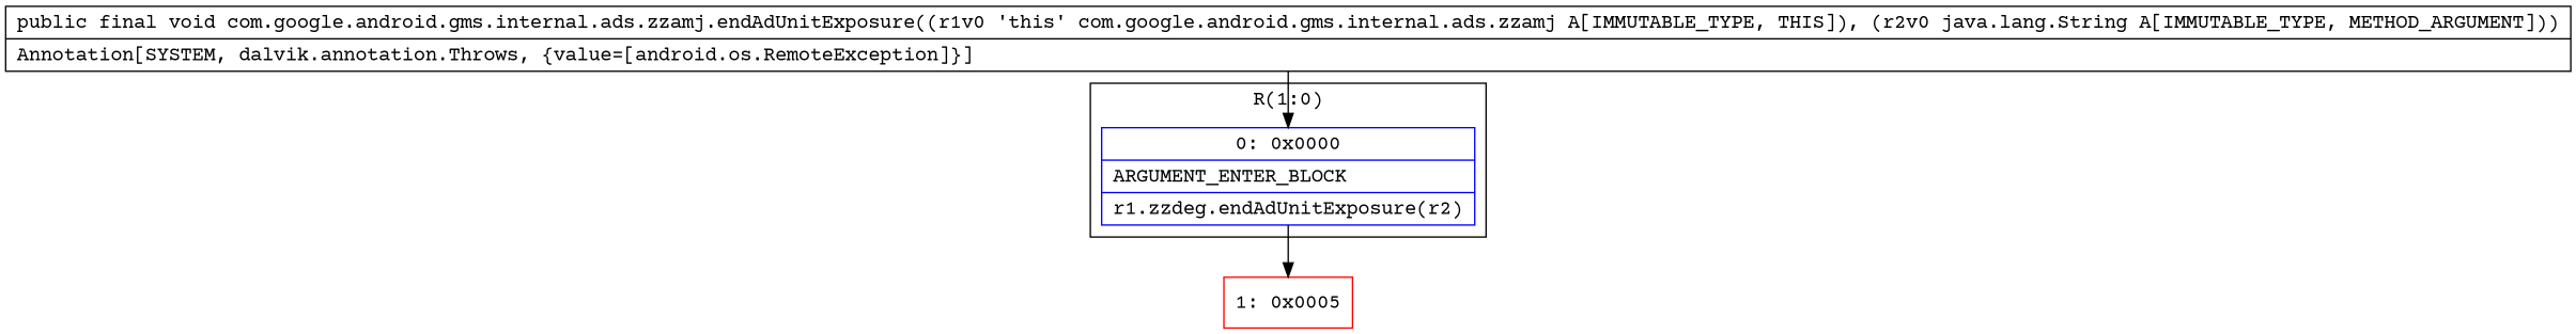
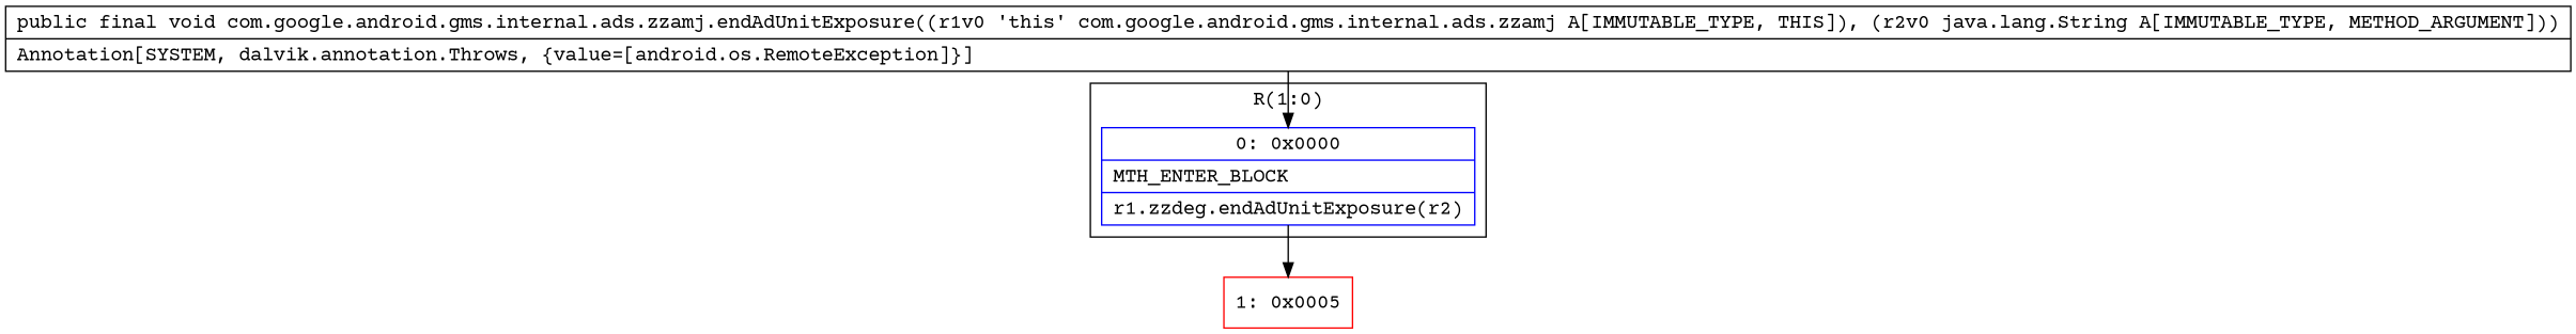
  digraph {
    fontname="Courier Prime"
    node [shape=record fontname="Courier Prime"]
    edge [fontname="Courier Prime"]
-   n1 [color=blue label="{0\:\ 0x0000|ARGUMENT_ENTER_BLOCK\l|r1.zzdeg.endAdUnitExposure(r2)\l}"]
+   n1 [color=blue label="{0\:\ 0x0000|MTH_ENTER_BLOCK\l|r1.zzdeg.endAdUnitExposure(r2)\l}"]
    n2 [color=red label="{1\:\ 0x0005}"]
    n3 [label="{public final void com.google.android.gms.internal.ads.zzamj.endAdUnitExposure((r1v0 'this' com.google.android.gms.internal.ads.zzamj A[IMMUTABLE_TYPE, THIS]), (r2v0 java.lang.String A[IMMUTABLE_TYPE, METHOD_ARGUMENT]))  | Annotation[SYSTEM, dalvik.annotation.Throws, \{value=[android.os.RemoteException]\}]\l}"]
    subgraph cluster_1 {
      label="R(1:0)"
      n1
    }
    n1 -> n2
    n3 -> n1
  }
